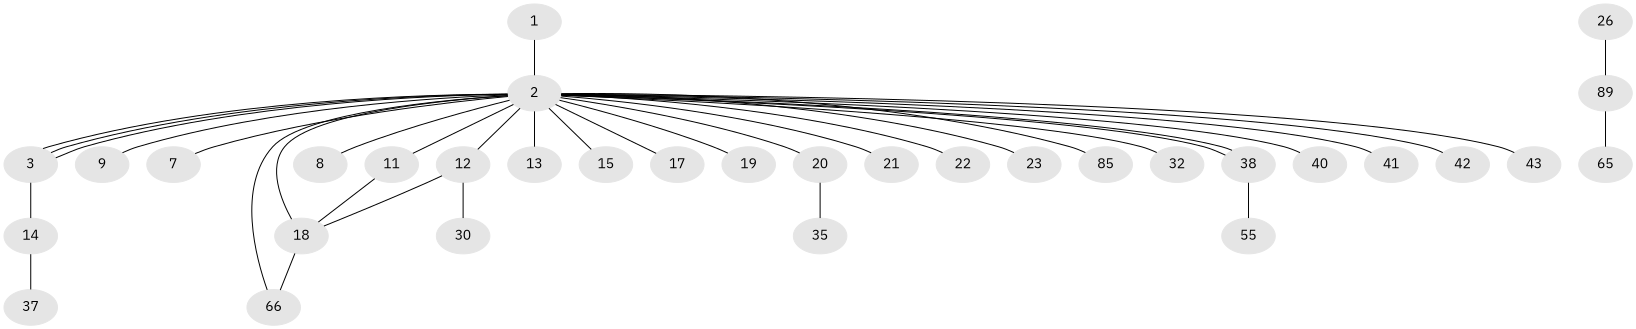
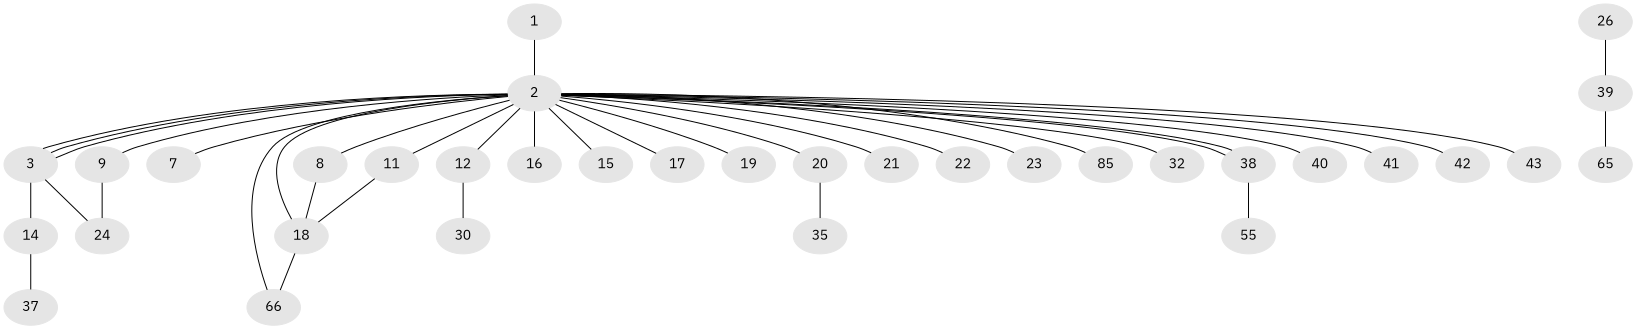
  graph {
    fontname="IBM Plex Sans"
    node [color=gray90 fontname="IBM Plex Sans" style=filled]
    edge [fontname="IBM Plex Sans"]
    1 [super="+27"]
    2 [super="+5+4+31"]
    3 [super="+50+6"]
    7
    8
    9 [super="+10"]
    11 [super="+62+51+49+34"]
    12 [super="+29+67+53"]
-   13 [super="+63"]
+   13 [super="+63" label=16]
    15
    17
    18 [super="+44+64"]
    19
    20
    21
    22
    23
    n18 [label=85]
    32
    38
    40
    41
    42 [super="+46"]
    43
    66
    14 [super="+28"]
+   24
    30
    35
    26 [super="+57+48"]
-   39 [label=89]
+   39
    55
    37
    65
    1 -- 2
    2 -- 3 [weight=2]
    2 -- 3
    2 -- 3
    2 -- 7 [weight=2]
    2 -- 8
    2 -- 9
    2 -- 11 [weight=3]
    2 -- 12 [weight=3]
    2 -- 13
    2 -- 15
    2 -- 17
    2 -- 18 [weight=2]
    2 -- 19
    2 -- 20 [weight=2]
    2 -- 21
    2 -- 22
    2 -- 23 [weight=2]
    2 -- n18
    2 -- 32
    2 -- 38
    2 -- 38
    2 -- 40
    2 -- 41
    2 -- 42
    2 -- 43
    2 -- 66
    3 -- 14
+   3 -- 24
+   9 -- 24
    11 -- 18
-   12 -- 18
+   8 -- 18
    12 -- 30
    18 -- 66
    20 -- 35
    38 -- 55
    14 -- 37
    26 -- 39
    39 -- 65
  }
